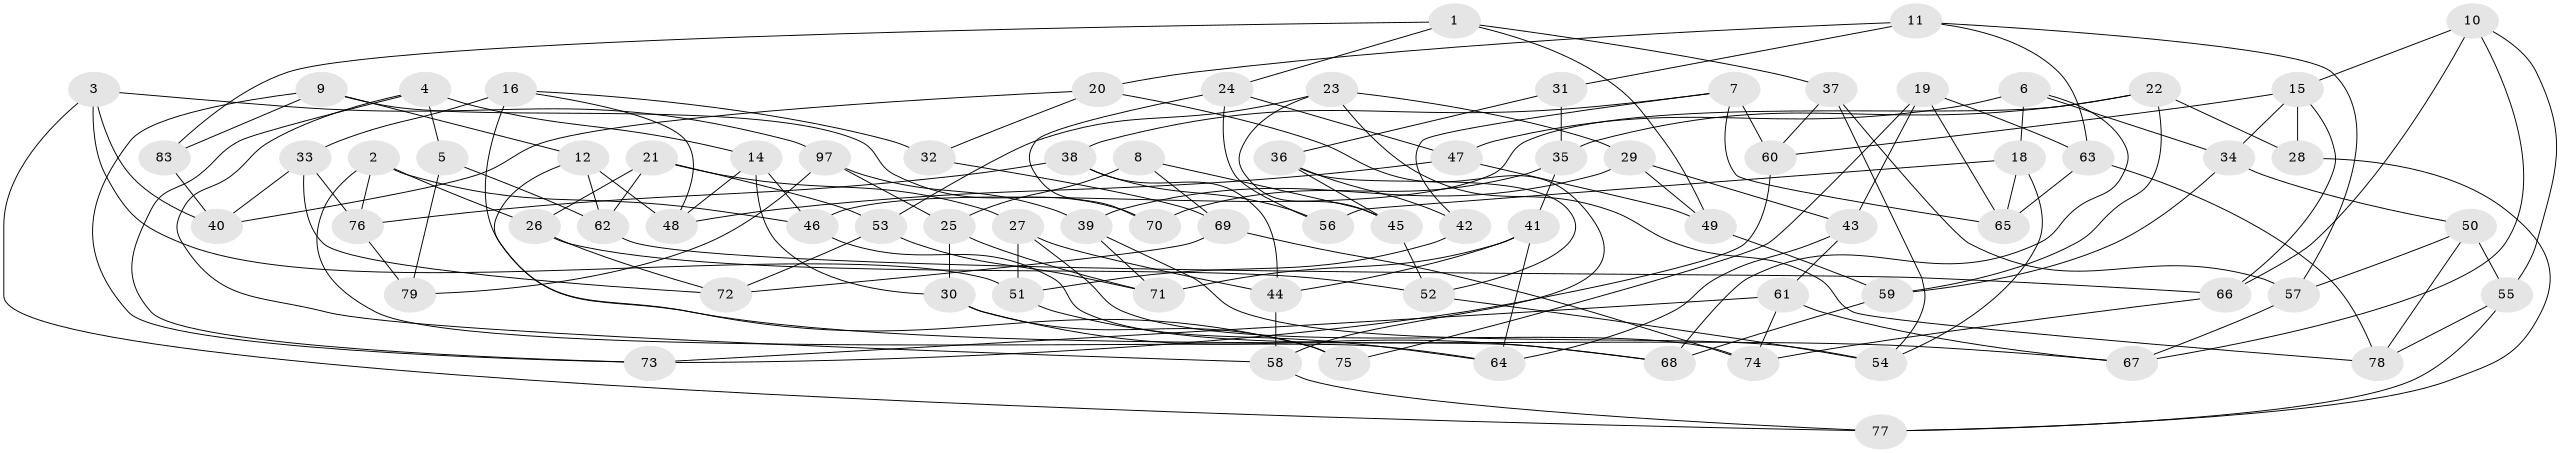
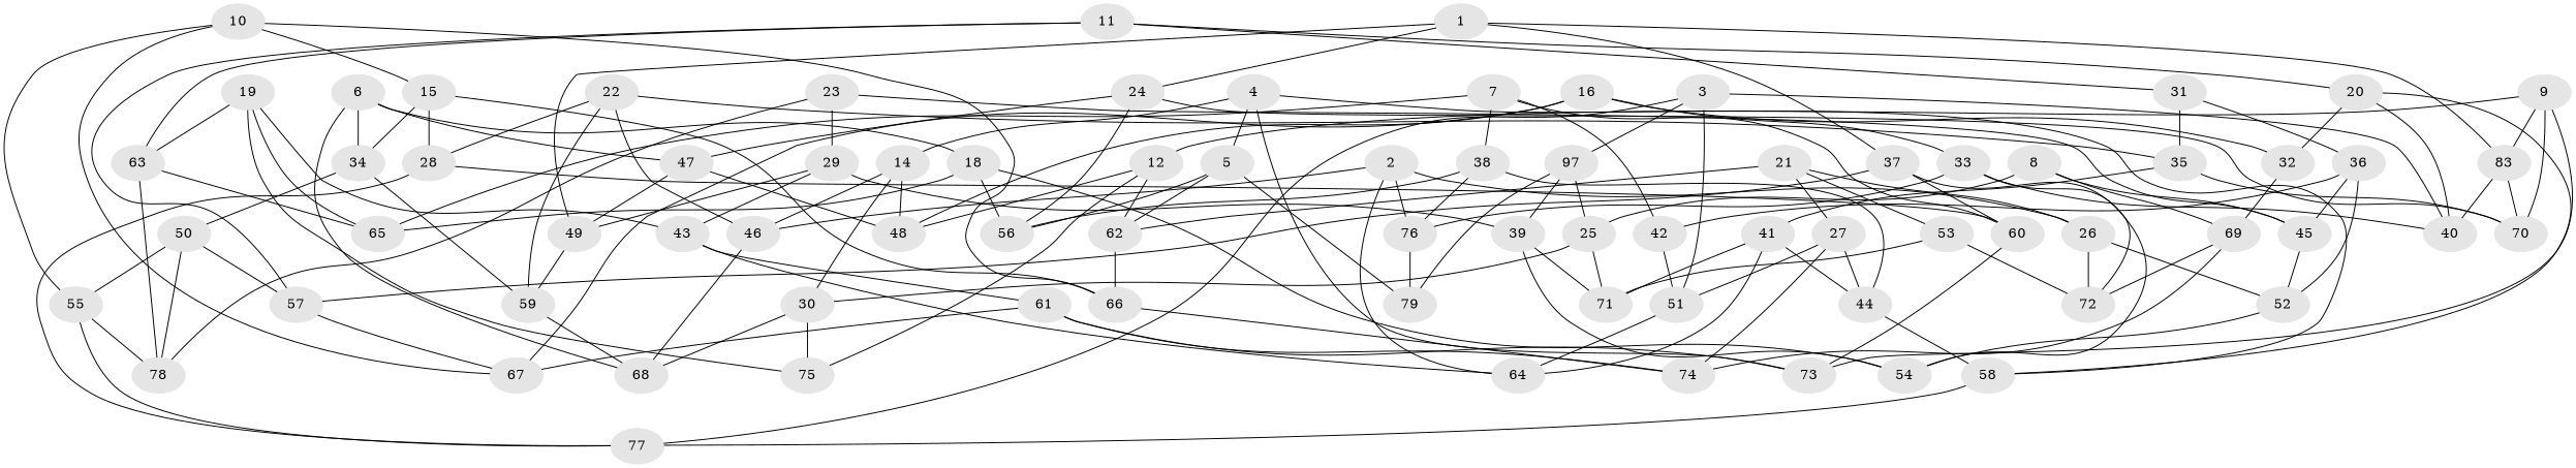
  graph {
    node [color=gray90 style=filled]
    n1 [label=83]
    1
    24
    37
    49
    40
    70
    56
    47
    60
    57
    54
    59
    2
    26
    46
    64
    76
    52
    72
    68
    79
    n23 [label=97]
    3
    51
    77
    25
    39
    4
    5
    14
    58
    73
    62
    48
    30
    66
    6
    18
    34
    65
    50
    7
    38
    42
    44
    8
    45
    69
    71
    74
    9
    12
    75
    10
    15
    55
    67
    28
    78
    11
    20
    31
    63
    32
    35
    36
    16
    33
    19
    43
    61
    21
    27
    53
    22
    41
    23
    29
    n1 -- 40
+   n1 -- 70
    1 -- n1
    1 -- 24
    1 -- 37
    1 -- 49
    24 -- 70
    24 -- 56
    24 -- 47
    37 -- 60
    37 -- 57
    37 -- 54
    49 -- 59
    47 -- 49
    47 -- 48
    60 -- 73
    57 -- 67
    59 -- 68
    2 -- 26
    2 -- 46
    2 -- 64
    2 -- 76
    26 -- 52
    26 -- 72
    46 -- 68
    76 -- 79
    52 -- 54
    n23 -- 79
    n23 -- 25
    n23 -- 39
    3 -- 40
    3 -- n23
    3 -- 51
    3 -- 77
    51 -- 64
    25 -- 30
    25 -- 71
    39 -- 54
    39 -- 71
    4 -- 5
    4 -- 14
    4 -- 58
    4 -- 73
+   5 -- 56
    5 -- 79
    5 -- 62
    14 -- 46
    14 -- 48
    14 -- 30
    58 -- 77
    62 -- 66
    30 -- 68
    30 -- 75
    66 -- 74
    6 -- 47
    6 -- 68
    6 -- 18
    6 -- 34
    18 -- 56
    18 -- 54
    18 -- 65
    34 -- 59
    34 -- 50
    50 -- 57
    50 -- 55
    50 -- 78
    7 -- 60
    7 -- 65
    7 -- 38
    7 -- 42
    38 -- 56
    38 -- 76
    38 -- 44
    42 -- 51
    44 -- 58
    8 -- 25
    8 -- 45
    8 -- 69
    45 -- 52
    69 -- 72
    69 -- 74
    9 -- n1
    9 -- 70
    9 -- 73
    9 -- 12
    12 -- 62
    12 -- 48
    12 -- 75
    10 -- 66
    10 -- 15
    10 -- 55
    10 -- 67
    15 -- 66
    15 -- 34
    15 -- 28
    55 -- 77
    55 -- 78
-   15 -- 60
+   28 -- 60
    28 -- 77
    11 -- 57
    11 -- 20
    11 -- 31
    11 -- 63
    20 -- 40
    20 -- 58
    20 -- 32
    31 -- 35
    31 -- 36
    63 -- 65
    63 -- 78
    32 -- 69
    35 -- 70
    35 -- 41
    36 -- 52
    36 -- 42
    36 -- 45
    16 -- 48
    16 -- 67
    16 -- 32
    16 -- 33
    33 -- 40
    33 -- 76
    33 -- 72
    19 -- 65
    19 -- 75
    19 -- 63
    19 -- 43
    43 -- 64
    43 -- 61
    61 -- 73
    61 -- 74
    61 -- 67
    21 -- 26
    21 -- 62
    21 -- 27
    21 -- 53
    27 -- 51
    27 -- 44
    27 -- 74
    53 -- 72
    53 -- 71
    22 -- 59
    22 -- 46
    22 -- 28
    22 -- 35
    41 -- 64
    41 -- 44
    41 -- 71
    23 -- 45
    23 -- 78
-   23 -- 53
    23 -- 29
    29 -- 49
    29 -- 39
    29 -- 43
  }
